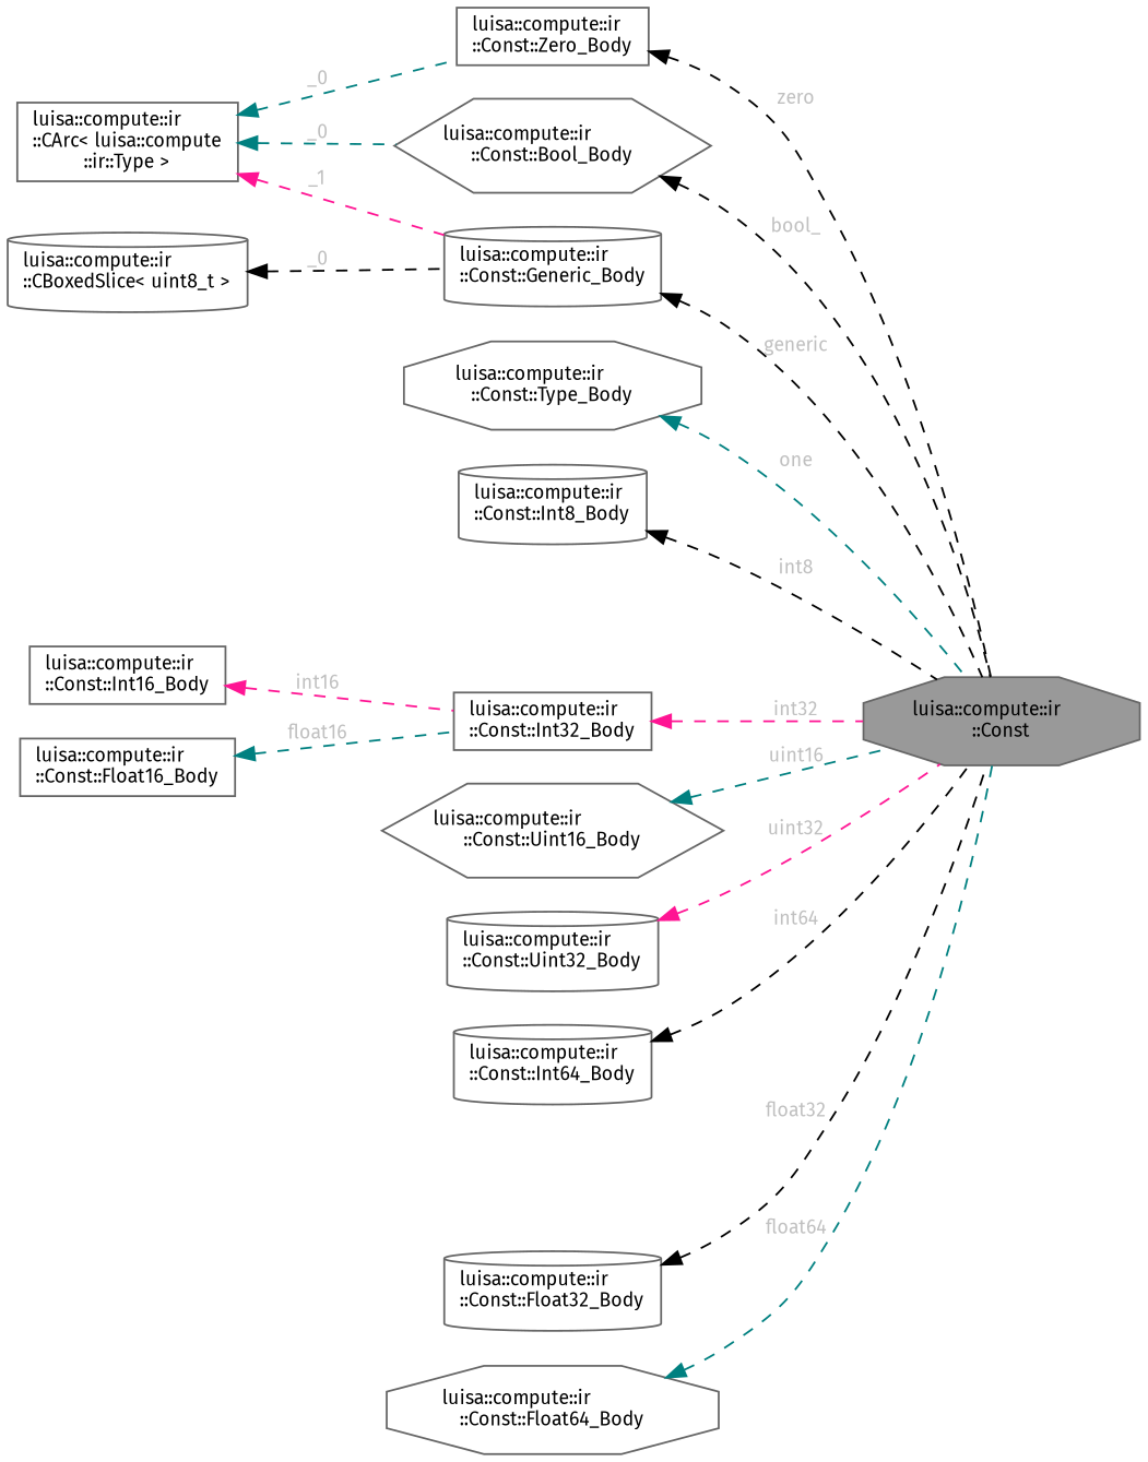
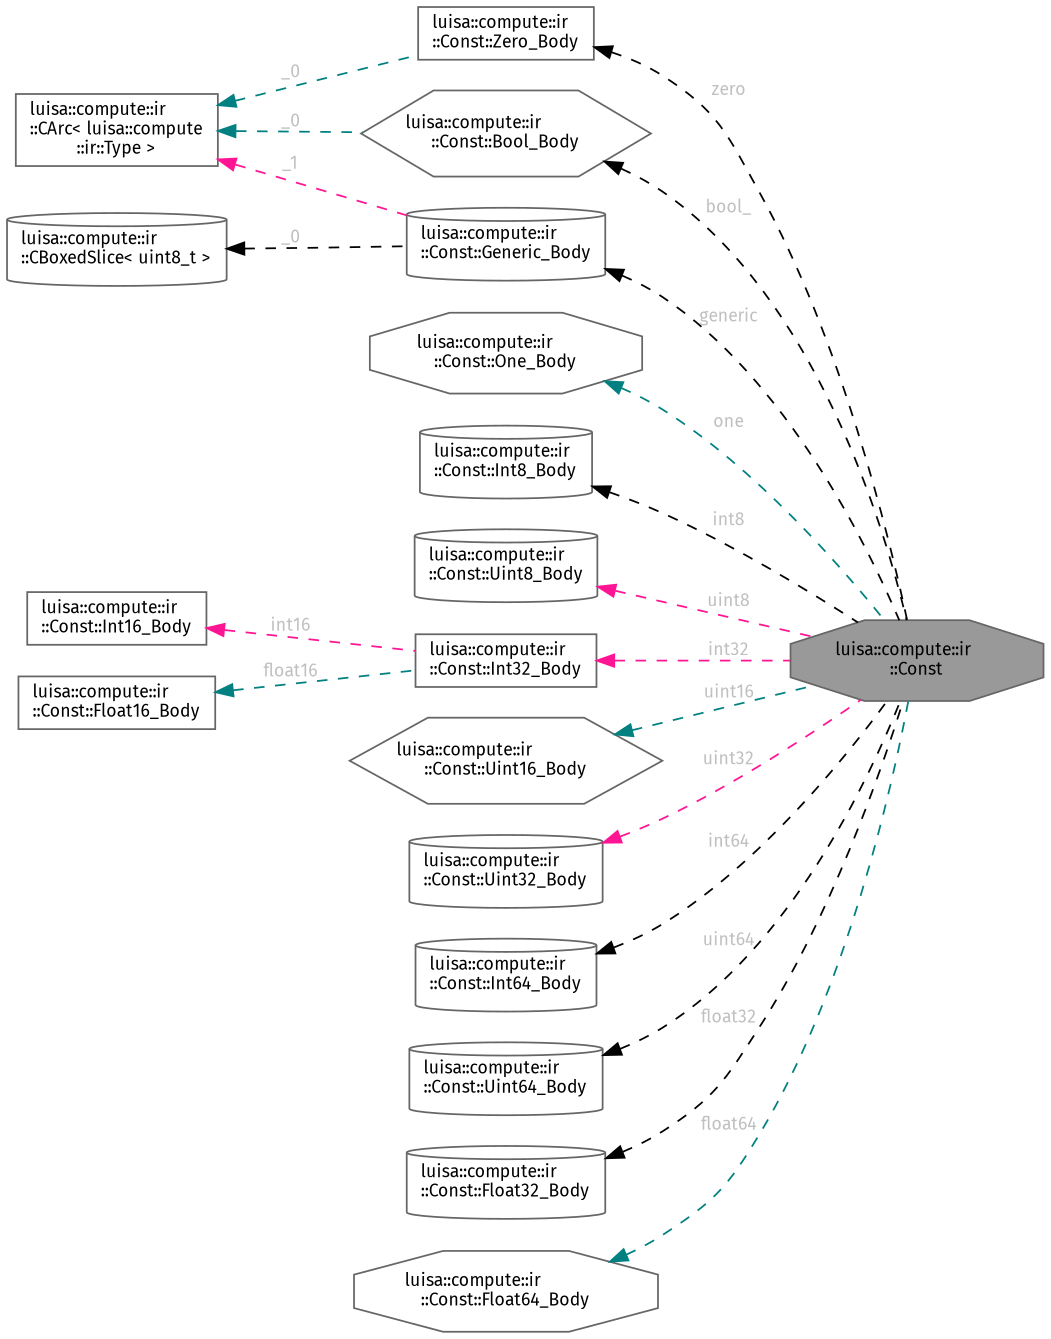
  digraph {
    fontname="Fira Sans"
    rankdir=LR
    node [color=gray40 fillcolor=white fontname="Fira Sans" fontsize=10 shape=cylinder style=filled]
    edge [color=black dir=back fontcolor=grey fontname="Fira Sans" fontsize=10 labelfontname=Helvetica labelfontsize=10 style=dashed]
    n1 [fillcolor=grey60 fontcolor=black height=0.2 label="luisa::compute::ir\l::Const" shape=octagon width=0.4]
    n2 [height=0.2 label="luisa::compute::ir\l::Const::Zero_Body" shape=box width=0.4]
    n3 [height=0.2 label="luisa::compute::ir\l::CArc\< luisa::compute\l::ir::Type \>" shape=box width=0.4]
    n4 [height=0.2 label="luisa::compute::ir\l::Const::Generic_Body" width=0.4]
    n5 [height=0.2 label="luisa::compute::ir\l::Const::Bool_Body" shape=hexagon width=0.4]
-   n6 [height=0.2 label="luisa::compute::ir\l::Const::Type_Body" shape=octagon width=0.4]
+   n6 [height=0.2 label="luisa::compute::ir\l::Const::One_Body" shape=octagon width=0.4]
    n7 [height=0.2 label="luisa::compute::ir\l::Const::Int8_Body" width=0.4]
+   n8 [height=0.2 label="luisa::compute::ir\l::Const::Uint8_Body" width=0.4]
    n9 [height=0.2 label="luisa::compute::ir\l::Const::Int16_Body" shape=box width=0.4]
    n10 [height=0.2 label="luisa::compute::ir\l::Const::Int32_Body" shape=box width=0.4]
    n11 [height=0.2 label="luisa::compute::ir\l::Const::Uint16_Body" shape=hexagon width=0.4]
    n12 [height=0.2 label="luisa::compute::ir\l::Const::Uint32_Body" width=0.4]
    n13 [height=0.2 label="luisa::compute::ir\l::Const::Int64_Body" width=0.4]
+   n14 [height=0.2 label="luisa::compute::ir\l::Const::Uint64_Body" width=0.4]
    n15 [height=0.2 label="luisa::compute::ir\l::Const::Float16_Body" shape=box width=0.4]
    n16 [height=0.2 label="luisa::compute::ir\l::Const::Float32_Body" width=0.4]
    n17 [height=0.2 label="luisa::compute::ir\l::Const::Float64_Body" shape=octagon width=0.4]
    n18 [height=0.2 label="luisa::compute::ir\l::CBoxedSlice\< uint8_t \>" width=0.4]
    n2 -> n1 [label=" zero"]
    n3 -> n2 [color=teal label=" _0"]
    n3 -> n4 [color=deeppink label=" _1"]
    n3 -> n5 [color=teal label=" _0"]
    n4 -> n1 [label=" generic"]
    n5 -> n1 [label=" bool_"]
    n6 -> n1 [color=teal label=" one"]
    n7 -> n1 [label=" int8"]
+   n8 -> n1 [color=deeppink label=" uint8"]
    n9 -> n10 [color=deeppink label=" int16"]
    n10 -> n1 [color=deeppink label=" int32"]
    n11 -> n1 [color=teal label=" uint16"]
    n12 -> n1 [color=deeppink label=" uint32"]
    n13 -> n1 [label=" int64"]
+   n14 -> n1 [label=" uint64"]
    n15 -> n10 [color=teal label=" float16"]
    n16 -> n1 [label=" float32"]
    n17 -> n1 [color=teal label=" float64"]
    n18 -> n4 [label=" _0"]
  }
